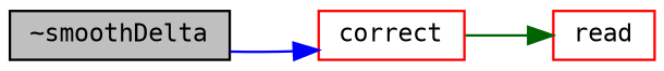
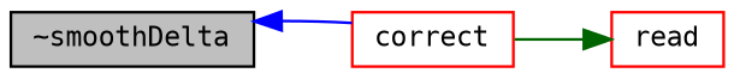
  digraph {
    fontname="DejaVu Sans Mono"
    rankdir=LR
    node [color=red fontname="DejaVu Sans Mono" fontsize=10 shape=record]
    edge [fontname="DejaVu Sans Mono" fontsize=10 labelfontname=FreeSans labelfontsize=10 style=solid]
    n1 [color=black fillcolor=grey75 fontcolor=black height=0.2 label="~smoothDelta" style=filled width=0.4]
    n2 [height=0.2 label=correct width=0.4]
    n3 [height=0.2 label=read width=0.4]
-   n1 -> n2 [color=blue]
+   n2 -> n1 [color=blue]
    n2 -> n3 [color=darkgreen]
  }
